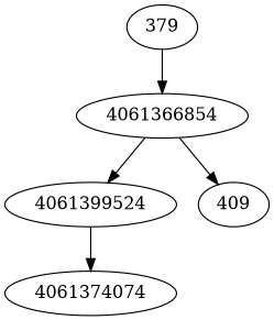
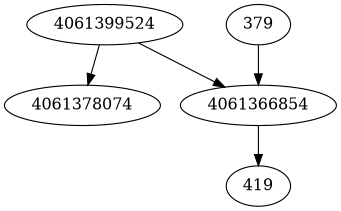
  strict digraph {
    4061399524
-   4061378074 [label=4061374074]
+   4061378074
    4061366854
-   409
+   409 [label=419]
    379
    4061399524 -> 4061378074
-   4061366854 -> 4061399524
+   4061399524 -> 4061366854
    4061366854 -> 409
    379 -> 4061366854
  }
